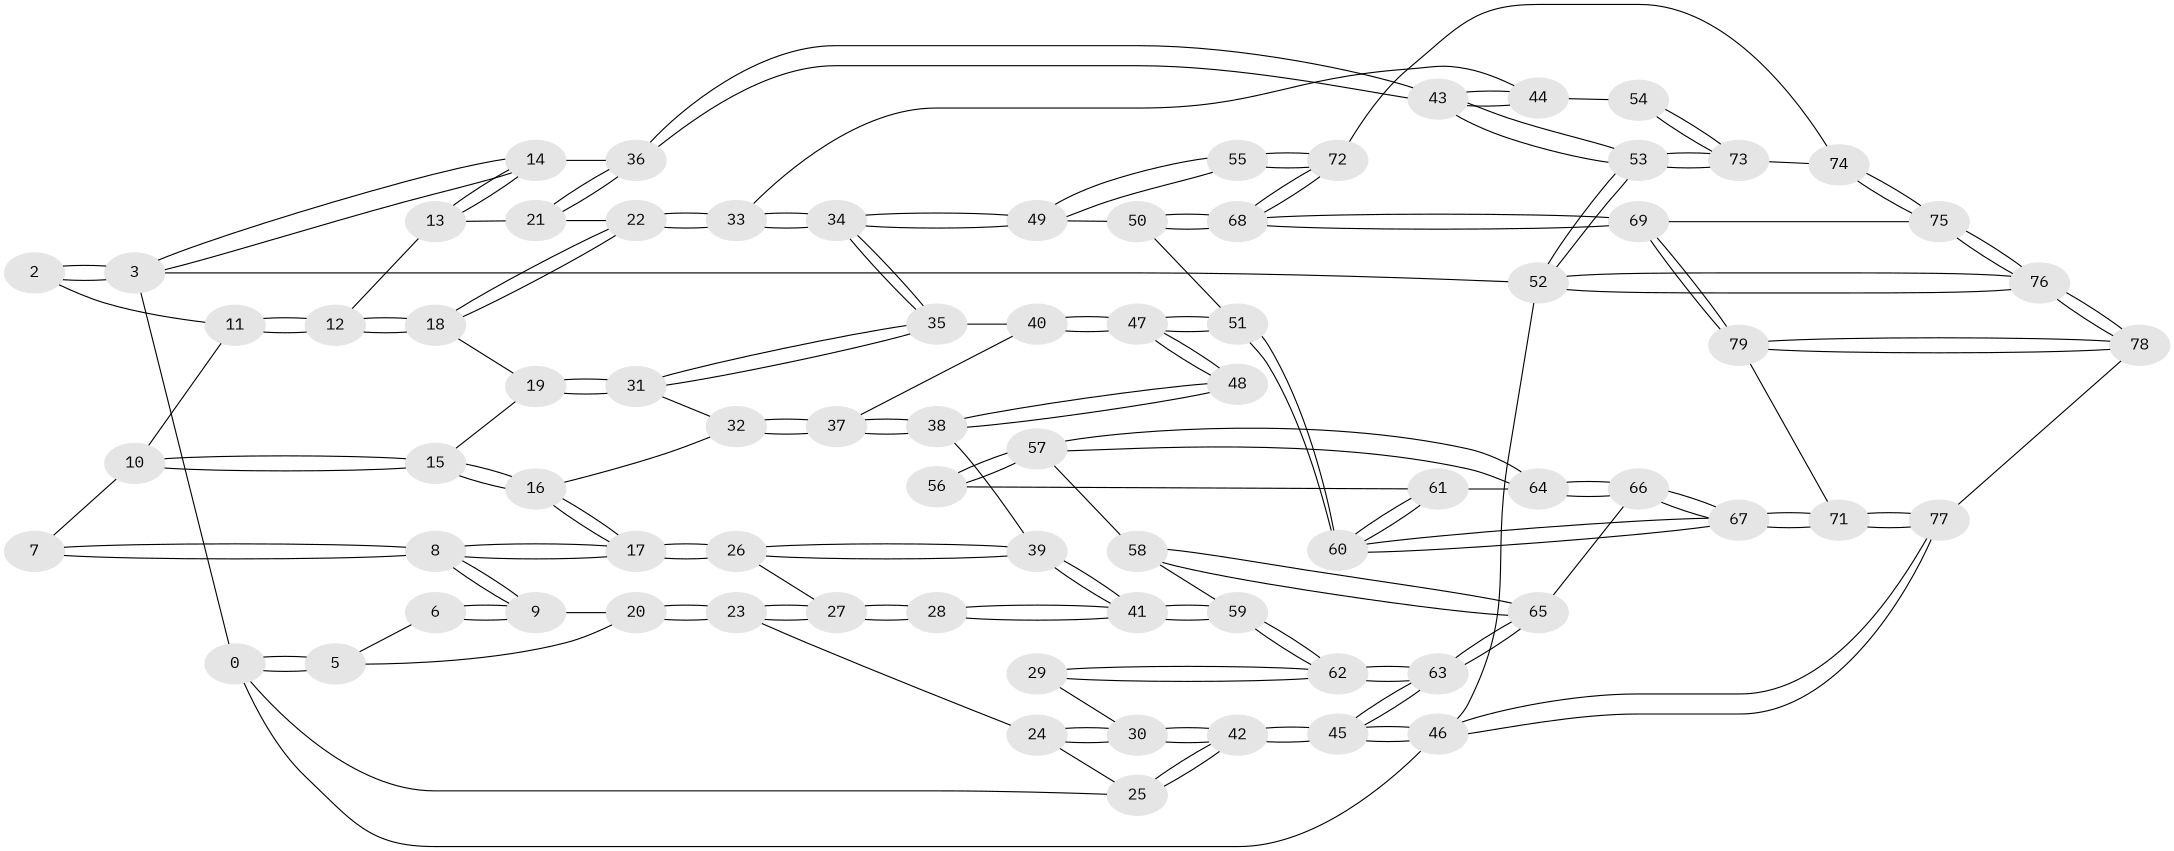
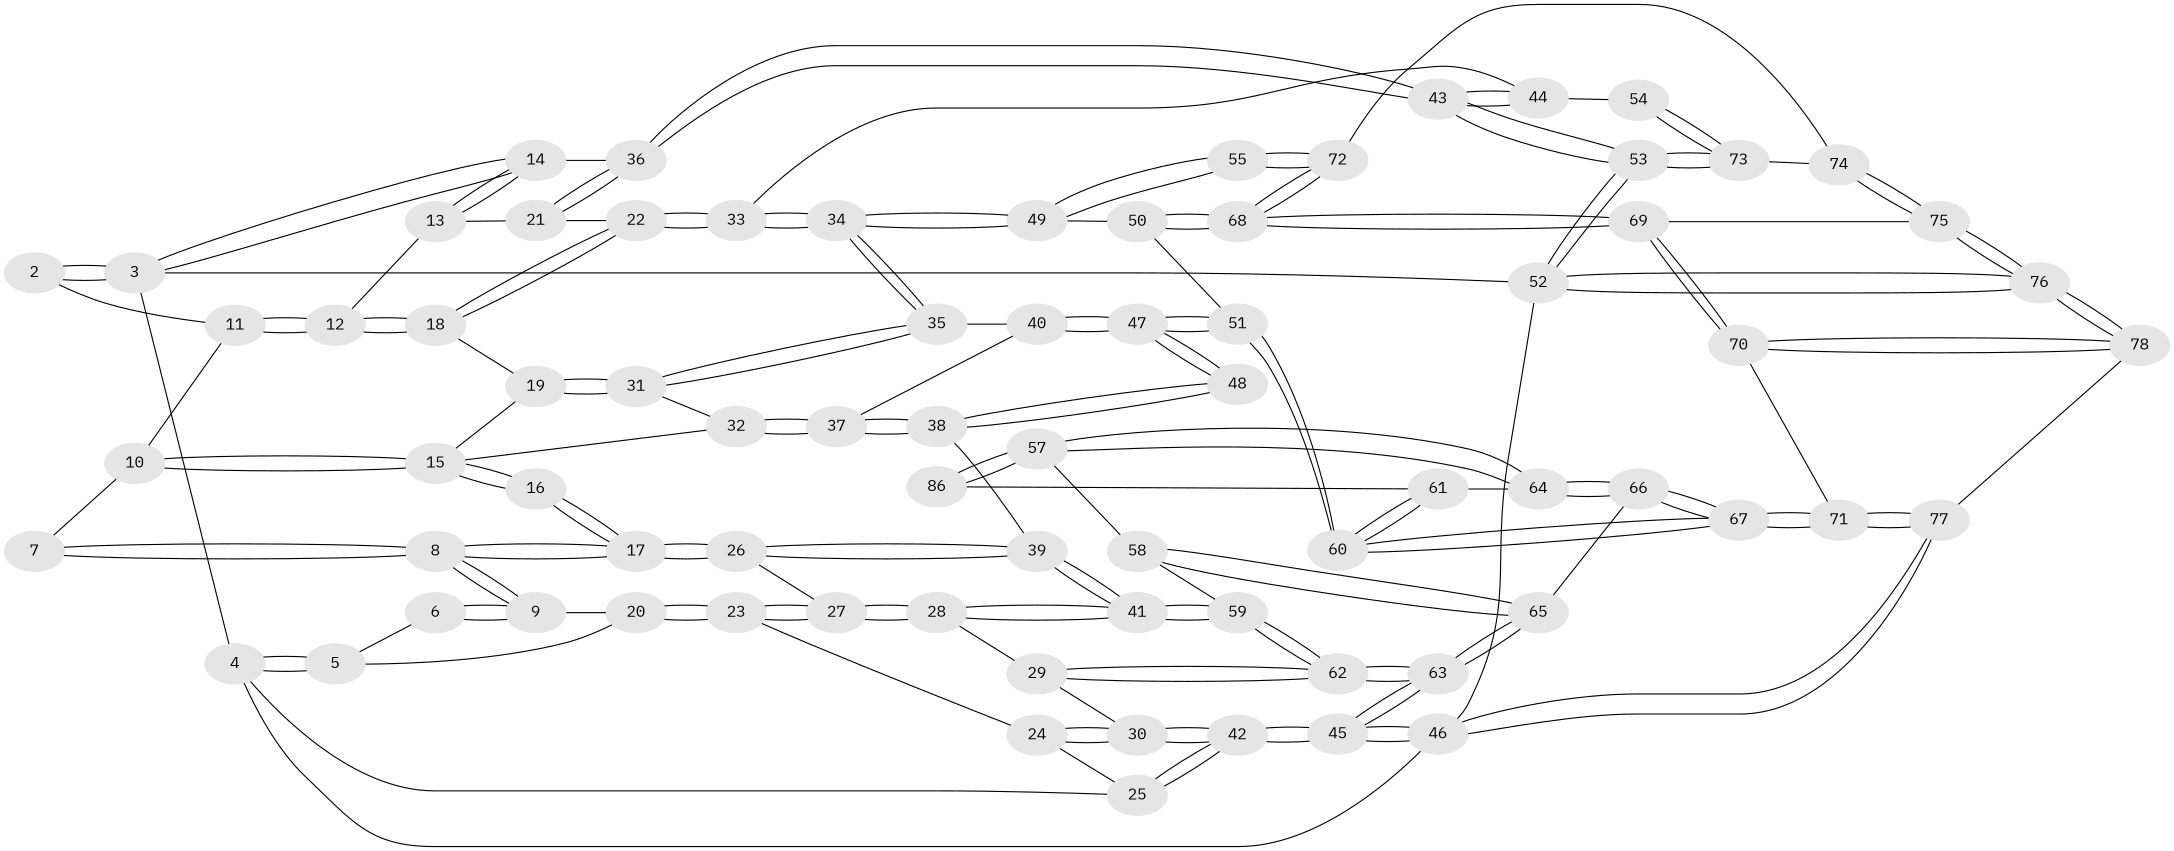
  graph {
    fontname="IBM Plex Mono"
    rankdir=LR
    node [color=gray90 fontname="IBM Plex Mono" style=filled]
    edge [fontname="IBM Plex Mono"]
    2
    3
    11
    7
    8
    10
-   4 [label=0]
+   4
    14
    52
    12
    5
    25
    46
    36
    53
    76
    6
    20
    42
    77
    9
    23
    17
    15
    26
    16
    19
    13
    18
    21
    22
    43
    32
    31
    37
    27
    39
    33
    35
    24
    34
    44
    30
    28
    45
    41
    29
    62
    59
    63
    40
    38
    49
    54
    50
    55
    47
    48
    51
    73
    65
    78
    60
-   56
+   56 [label=86]
    57
    61
    68
    72
    69
    67
    74
    58
    64
    66
    71
-   70 [label=79]
+   70
    75
    2 -- 3
    2 -- 3
    2 -- 11
    3 -- 4
    3 -- 14
    3 -- 14
    3 -- 52
    11 -- 12
    11 -- 12
    7 -- 8
    7 -- 8
    7 -- 10
    8 -- 9
    8 -- 9
    8 -- 17
    8 -- 17
    10 -- 11
    10 -- 15
    10 -- 15
    4 -- 5
    4 -- 5
    4 -- 25
    4 -- 46
    14 -- 36
    52 -- 53
    52 -- 53
    52 -- 76
    52 -- 76
    12 -- 13
    12 -- 18
    12 -- 18
    5 -- 6
    5 -- 20
    25 -- 42
    25 -- 42
    46 -- 52
    46 -- 77
    46 -- 77
    36 -- 43
    36 -- 43
    53 -- 73
    53 -- 73
    76 -- 78
    76 -- 78
    6 -- 9
    6 -- 9
    20 -- 23
    20 -- 23
    42 -- 45
    42 -- 45
    77 -- 78
    9 -- 20
    23 -- 27
    23 -- 27
    23 -- 24
    17 -- 26
    17 -- 26
    15 -- 16
    15 -- 16
    15 -- 19
    26 -- 27
    26 -- 39
    26 -- 39
    16 -- 17
    16 -- 17
-   16 -- 32
+   15 -- 32
    19 -- 31
    19 -- 31
    13 -- 14
    13 -- 14
    13 -- 21
    18 -- 19
    18 -- 22
    18 -- 22
    21 -- 36
    21 -- 36
    21 -- 22
    22 -- 33
    22 -- 33
    43 -- 53
    43 -- 53
    43 -- 44
    43 -- 44
    32 -- 37
    32 -- 37
    31 -- 32
    31 -- 35
    31 -- 35
    37 -- 40
    37 -- 38
    37 -- 38
    27 -- 28
    27 -- 28
    39 -- 41
    39 -- 41
    33 -- 34
    33 -- 34
    33 -- 44
    35 -- 40
    24 -- 25
    24 -- 30
    24 -- 30
    34 -- 35
    34 -- 35
    34 -- 49
    34 -- 49
    44 -- 54
    30 -- 42
    30 -- 42
    28 -- 41
    28 -- 41
+   28 -- 29
    45 -- 46
    45 -- 46
    45 -- 63
    45 -- 63
    41 -- 59
    41 -- 59
    29 -- 30
    29 -- 62
    29 -- 62
    62 -- 63
    62 -- 63
    59 -- 62
    59 -- 62
    63 -- 65
    63 -- 65
    40 -- 47
    40 -- 47
    38 -- 39
    38 -- 48
    38 -- 48
    49 -- 50
    49 -- 55
    49 -- 55
    54 -- 73
    54 -- 73
    50 -- 51
    50 -- 68
    50 -- 68
    55 -- 72
    55 -- 72
    47 -- 48
    47 -- 48
    47 -- 51
    47 -- 51
    51 -- 60
    51 -- 60
    73 -- 74
    65 -- 66
    60 -- 61
    60 -- 61
    60 -- 67
    60 -- 67
    56 -- 57
    56 -- 57
    56 -- 61
    57 -- 58
    57 -- 64
    57 -- 64
    61 -- 64
    68 -- 72
    68 -- 72
    68 -- 69
    68 -- 69
    72 -- 74
    69 -- 70
    69 -- 70
    69 -- 75
    67 -- 71
    67 -- 71
    74 -- 75
    74 -- 75
    58 -- 59
    58 -- 65
    58 -- 65
    64 -- 66
    64 -- 66
    66 -- 67
    66 -- 67
    71 -- 77
    71 -- 77
    70 -- 78
    70 -- 78
    70 -- 71
    75 -- 76
    75 -- 76
  }
